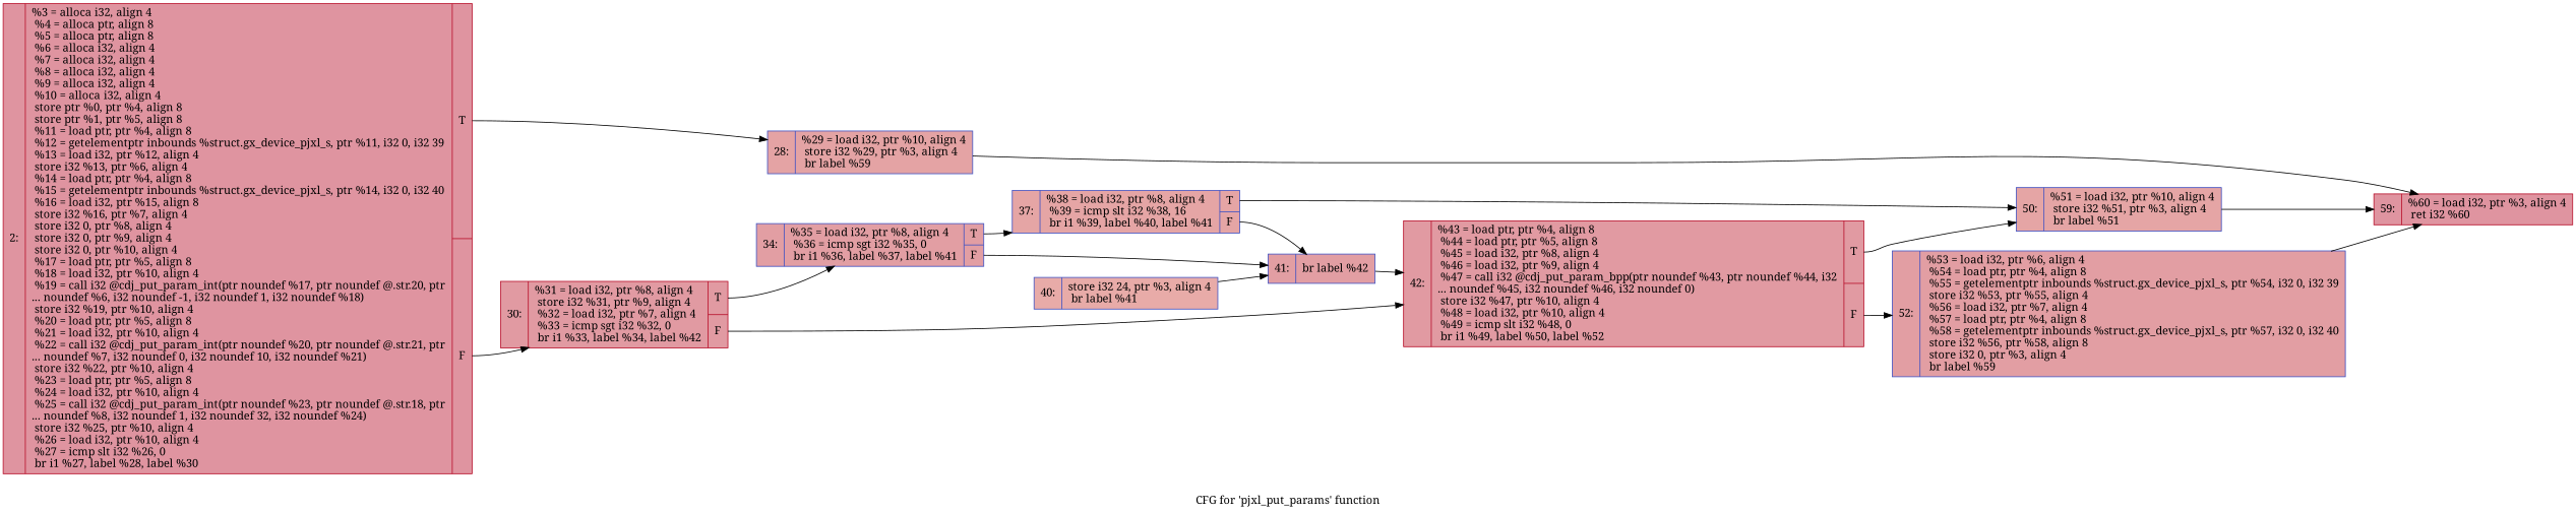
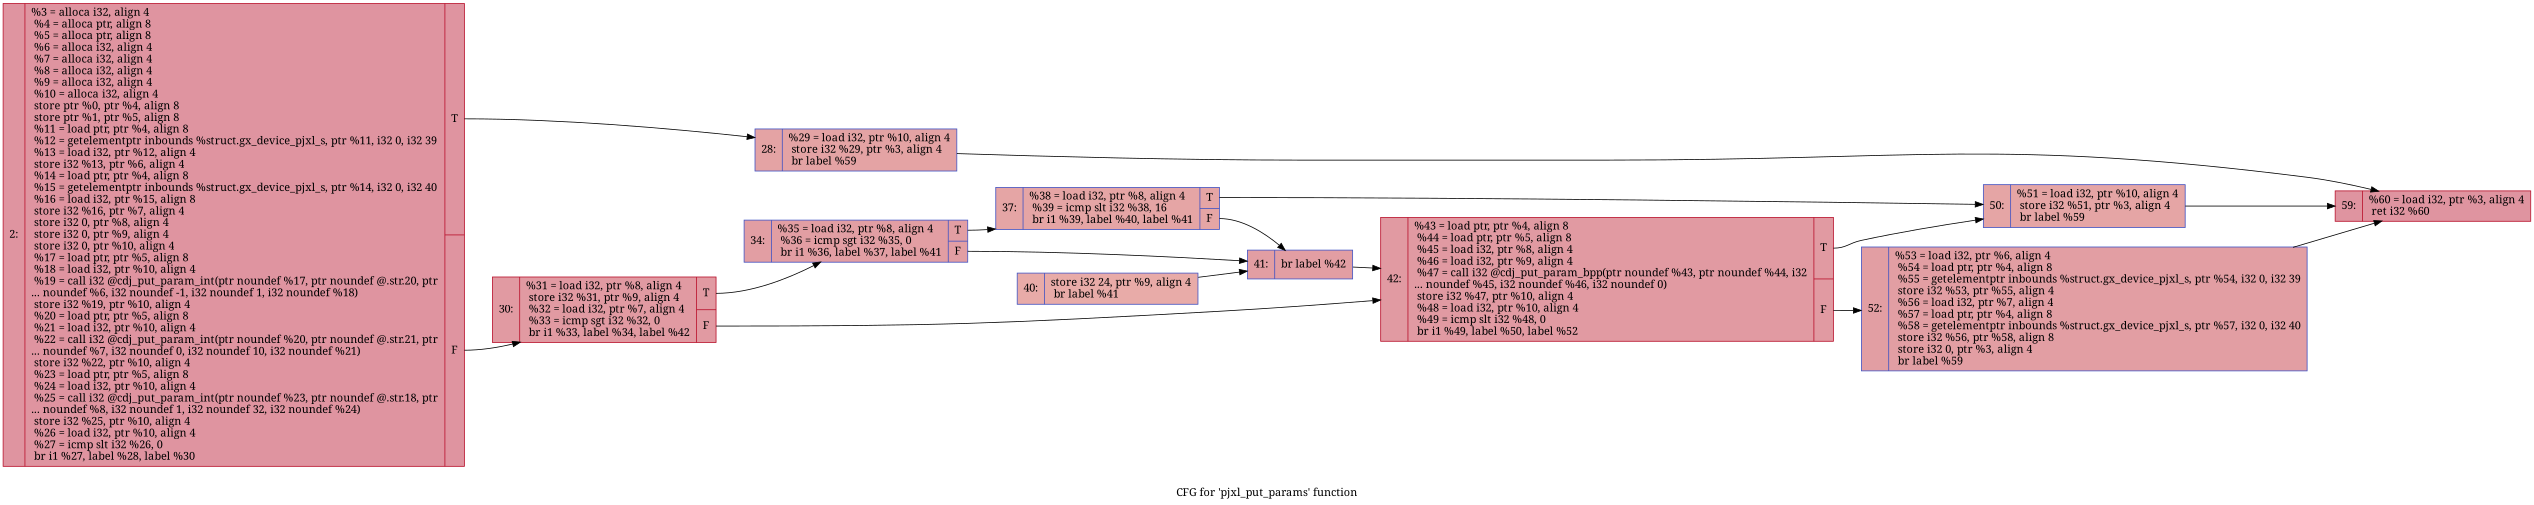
  digraph {
    fontname="Noto Serif"
    label="CFG for 'pjxl_put_params' function"
    rankdir=LR
    node [color="#3d50c3ff" fillcolor="#be242e70" fontname="Noto Serif" shape=record style=filled]
    edge [fontname="Noto Serif"]
    n1 [color="#b70d28ff" fillcolor="#b70d2870" label="{2:\l|  %3 = alloca i32, align 4\l  %4 = alloca ptr, align 8\l  %5 = alloca ptr, align 8\l  %6 = alloca i32, align 4\l  %7 = alloca i32, align 4\l  %8 = alloca i32, align 4\l  %9 = alloca i32, align 4\l  %10 = alloca i32, align 4\l  store ptr %0, ptr %4, align 8\l  store ptr %1, ptr %5, align 8\l  %11 = load ptr, ptr %4, align 8\l  %12 = getelementptr inbounds %struct.gx_device_pjxl_s, ptr %11, i32 0, i32 39\l  %13 = load i32, ptr %12, align 4\l  store i32 %13, ptr %6, align 4\l  %14 = load ptr, ptr %4, align 8\l  %15 = getelementptr inbounds %struct.gx_device_pjxl_s, ptr %14, i32 0, i32 40\l  %16 = load i32, ptr %15, align 8\l  store i32 %16, ptr %7, align 4\l  store i32 0, ptr %8, align 4\l  store i32 0, ptr %9, align 4\l  store i32 0, ptr %10, align 4\l  %17 = load ptr, ptr %5, align 8\l  %18 = load i32, ptr %10, align 4\l  %19 = call i32 @cdj_put_param_int(ptr noundef %17, ptr noundef @.str.20, ptr\l... noundef %6, i32 noundef -1, i32 noundef 1, i32 noundef %18)\l  store i32 %19, ptr %10, align 4\l  %20 = load ptr, ptr %5, align 8\l  %21 = load i32, ptr %10, align 4\l  %22 = call i32 @cdj_put_param_int(ptr noundef %20, ptr noundef @.str.21, ptr\l... noundef %7, i32 noundef 0, i32 noundef 10, i32 noundef %21)\l  store i32 %22, ptr %10, align 4\l  %23 = load ptr, ptr %5, align 8\l  %24 = load i32, ptr %10, align 4\l  %25 = call i32 @cdj_put_param_int(ptr noundef %23, ptr noundef @.str.18, ptr\l... noundef %8, i32 noundef 1, i32 noundef 32, i32 noundef %24)\l  store i32 %25, ptr %10, align 4\l  %26 = load i32, ptr %10, align 4\l  %27 = icmp slt i32 %26, 0\l  br i1 %27, label %28, label %30\l|{<s0>T|<s1>F}}"]
    n2 [fillcolor="#c32e3170" label="{28:\l|  %29 = load i32, ptr %10, align 4\l  store i32 %29, ptr %3, align 4\l  br label %59\l}"]
    n3 [color="#b70d28ff" fillcolor="#bb1b2c70" label="{30:\l|  %31 = load i32, ptr %8, align 4\l  store i32 %31, ptr %9, align 4\l  %32 = load i32, ptr %7, align 4\l  %33 = icmp sgt i32 %32, 0\l  br i1 %33, label %34, label %42\l|{<s0>T|<s1>F}}"]
    n4 [color="#b70d28ff" fillcolor="#b70d2870" label="{59:\l|  %60 = load i32, ptr %3, align 4\l  ret i32 %60\l}"]
    n5 [label="{34:\l|  %35 = load i32, ptr %8, align 4\l  %36 = icmp sgt i32 %35, 0\l  br i1 %36, label %37, label %41\l|{<s0>T|<s1>F}}"]
    n6 [color="#b70d28ff" fillcolor="#bb1b2c70" label="{42:\l|  %43 = load ptr, ptr %4, align 8\l  %44 = load ptr, ptr %5, align 8\l  %45 = load i32, ptr %8, align 4\l  %46 = load i32, ptr %9, align 4\l  %47 = call i32 @cdj_put_param_bpp(ptr noundef %43, ptr noundef %44, i32\l... noundef %45, i32 noundef %46, i32 noundef 0)\l  store i32 %47, ptr %10, align 4\l  %48 = load i32, ptr %10, align 4\l  %49 = icmp slt i32 %48, 0\l  br i1 %49, label %50, label %52\l|{<s0>T|<s1>F}}"]
    n7 [fillcolor="#c5333470" label="{37:\l|  %38 = load i32, ptr %8, align 4\l  %39 = icmp slt i32 %38, 16\l  br i1 %39, label %40, label %41\l|{<s0>T|<s1>F}}"]
    n8 [label="{41:\l|  br label %42\l}"]
-   n9 [fillcolor="#c5333470" label="{50:\l|  %51 = load i32, ptr %10, align 4\l  store i32 %51, ptr %3, align 4\l  br label %51\l}"]
+   n9 [fillcolor="#c5333470" label="{50:\l|  %51 = load i32, ptr %10, align 4\l  store i32 %51, ptr %3, align 4\l  br label %59\l}"]
    n10 [label="{52:\l|  %53 = load i32, ptr %6, align 4\l  %54 = load ptr, ptr %4, align 8\l  %55 = getelementptr inbounds %struct.gx_device_pjxl_s, ptr %54, i32 0, i32 39\l  store i32 %53, ptr %55, align 4\l  %56 = load i32, ptr %7, align 4\l  %57 = load ptr, ptr %4, align 8\l  %58 = getelementptr inbounds %struct.gx_device_pjxl_s, ptr %57, i32 0, i32 40\l  store i32 %56, ptr %58, align 8\l  store i32 0, ptr %3, align 4\l  br label %59\l}"]
-   n11 [fillcolor="#cc403a70" label="{40:\l|  store i32 24, ptr %3, align 4\l  br label %41\l}"]
+   n11 [fillcolor="#cc403a70" label="{40:\l|  store i32 24, ptr %9, align 4\l  br label %41\l}"]
    n1 -> n2 [tailport=s0]
    n1 -> n3 [tailport=s1]
    n2 -> n4
    n3 -> n5 [tailport=s0]
    n3 -> n6 [tailport=s1]
    n5 -> n7 [tailport=s0]
    n5 -> n8 [tailport=s1]
    n6 -> n9 [tailport=s0]
    n6 -> n10 [tailport=s1]
    n7 -> n8 [tailport=s1]
    n7 -> n9 [tailport=s0]
    n8 -> n6
    n9 -> n4
    n10 -> n4
    n11 -> n8
  }
